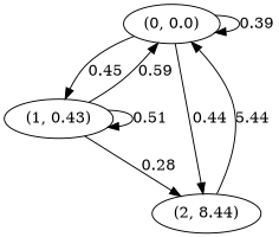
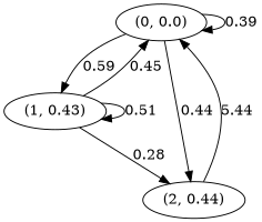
  digraph {
    n1 [label="(0, 0.0)"]
    n2 [label="(1, 0.43)"]
-   n3 [label="(2, 8.44)"]
+   n3 [label="(2, 0.44)"]
    n1 -> n1 [label=0.39]
-   n1 -> n2 [label=0.45]
+   n1 -> n2 [label=0.59]
    n1 -> n3 [label=0.44]
-   n2 -> n1 [label=0.59]
+   n2 -> n1 [label=0.45]
    n2 -> n2 [label=0.51]
    n2 -> n3 [label=0.28]
    n3 -> n1 [label=5.44]
  }
